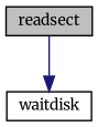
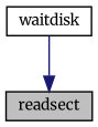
  digraph {
    rankdir=TB
    fontname=Merriweather
    node [color=black fontname=Merriweather fontsize=10 shape=record style=filled]
    n1 [fillcolor=grey75 fontcolor=black height=0.2 label=readsect width=0.4]
    n2 [fillcolor=white height=0.2 label=waitdisk width=0.4]
-   n1 -> n2 [color=midnightblue fontname=Merriweather fontsize=10 labelfontname=Helvetica labelfontsize=10 style=solid]
+   n2 -> n1 [color=midnightblue fontname=Merriweather fontsize=10 labelfontname=Helvetica labelfontsize=10 style=solid]
  }
